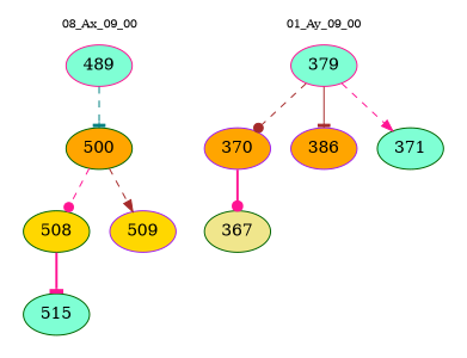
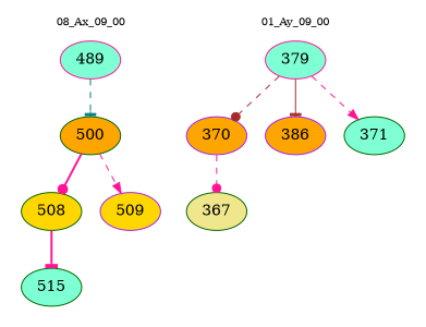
  digraph {
    node [color=darkgreen fillcolor=aquamarine style=filled]
    edge [arrowhead=dot color=deeppink style=dashed]
    n1 [fillcolor=orange label=500]
    n2 [color=deeppink label=489]
    n3 [fillcolor=gold label=508]
    n4 [color=purple fillcolor=gold label=509]
    n5 [label=515]
    n6 [color=deeppink label=379]
    n7 [color=purple fillcolor=orange label=370]
    n8 [color=purple fillcolor=orange label=386]
    n9 [label=371]
    n10 [fillcolor=khaki label=367]
    subgraph cluster_1 {
      color=white
      fontsize=10
      label="08_Ax_09_00"
      n1
      n2
      n3
      n4
      n5
    }
    subgraph cluster_2 {
      color=white
      fontsize=10
      label="01_Ay_09_00"
      n6
      n7
      n8
      n9
      n10
    }
-   n1 -> n3
-   n1 -> n4 [arrowhead=normal color=brown]
+   n1 -> n3 [style=bold]
+   n1 -> n4 [arrowhead=normal]
    n2 -> n1 [arrowhead=tee color=teal]
    n3 -> n5 [arrowhead=tee style=bold]
    n6 -> n7 [color=brown]
    n6 -> n8 [arrowhead=tee color=brown style=solid]
    n6 -> n9 [arrowhead=normal]
-   n7 -> n10 [style=bold]
+   n7 -> n10
  }
